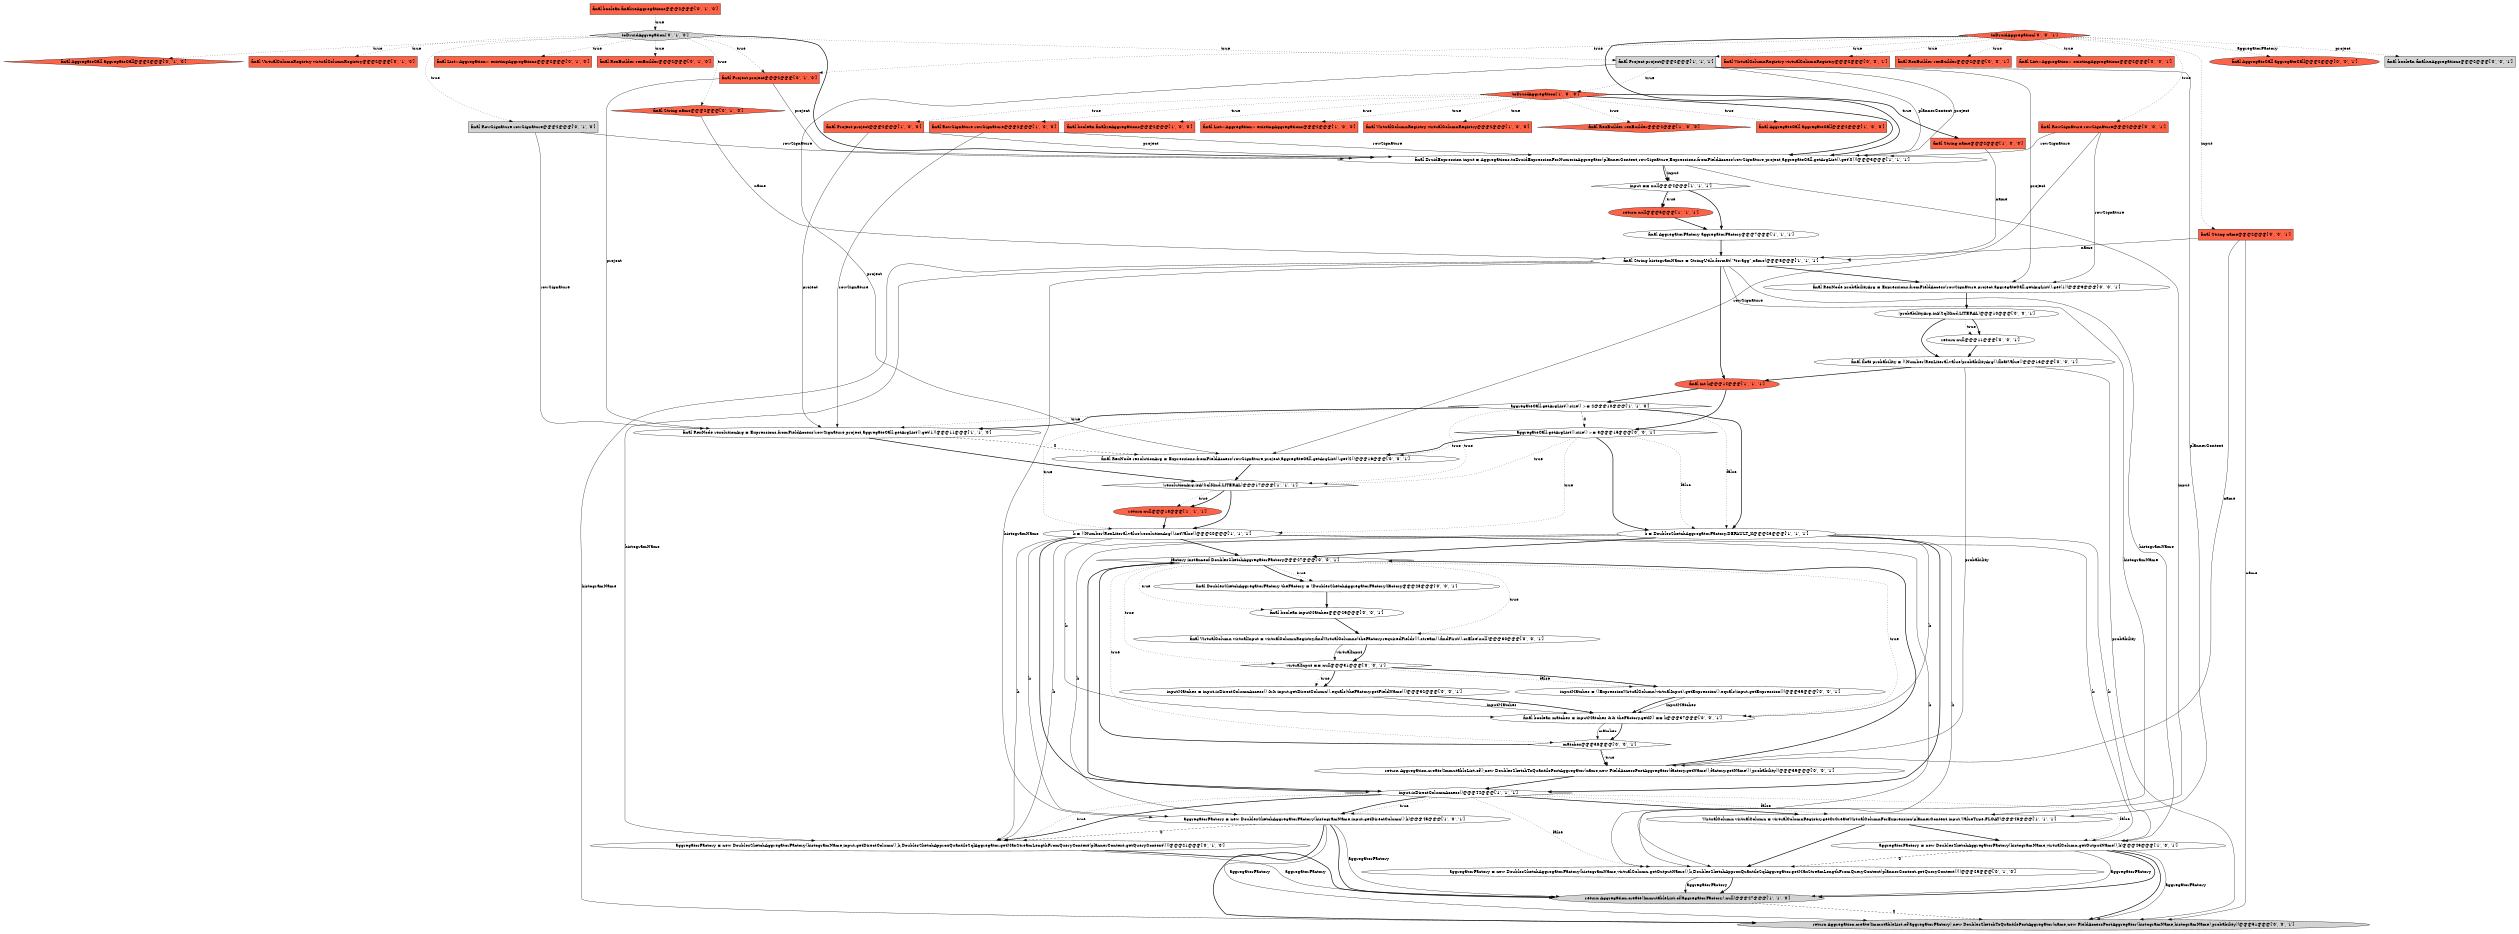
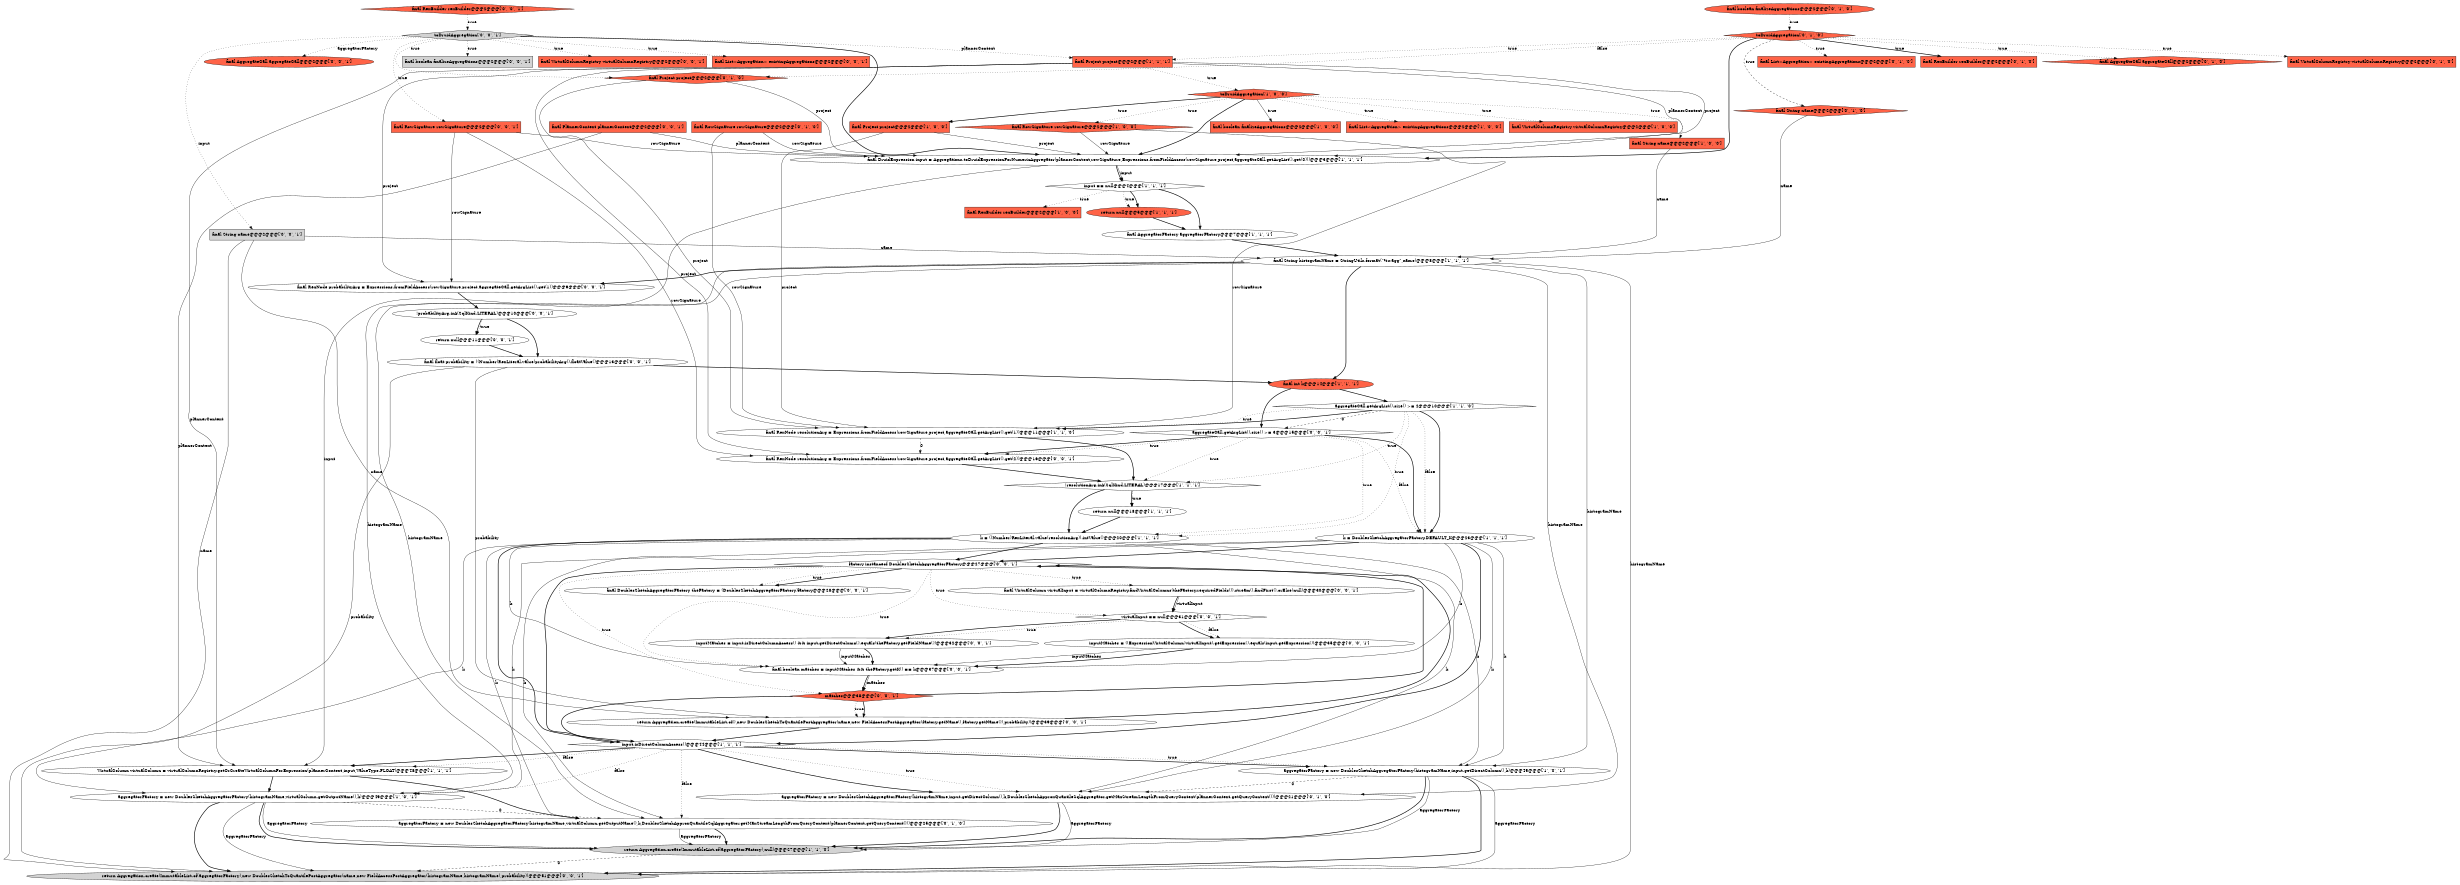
  digraph {
    node [fillcolor=white shape=ellipse style=filled]
    edge [style=bold]
    n1 [label="final String histogramName = StringUtils.format(\"%s:agg\",name)@@@8@@@['1', '1', '1']"]
    n2 [label="final RexNode probabilityArg = Expressions.fromFieldAccess(rowSignature,project,aggregateCall.getArgList().get(1))@@@9@@@['0', '0', '1']"]
    n3 [fillcolor=lightgray label="return Aggregation.create(ImmutableList.of(aggregatorFactory),new DoublesSketchToQuantilePostAggregator(name,new FieldAccessPostAggregator(histogramName,histogramName),probability))@@@51@@@['0', '0', '1']"]
    n4 [label="aggregatorFactory = new DoublesSketchAggregatorFactory(histogramName,virtualColumn.getOutputName(),k)@@@49@@@['1', '0', '1']"]
    n5 [label="aggregatorFactory = new DoublesSketchAggregatorFactory(histogramName,input.getDirectColumn(),k)@@@45@@@['1', '0', '1']"]
    n6 [label="aggregatorFactory = new DoublesSketchAggregatorFactory(histogramName,input.getDirectColumn(),k,DoublesSketchApproxQuantileSqlAggregator.getMaxStreamLengthFromQueryContext(plannerContext.getQueryContext()))@@@21@@@['0', '1', '0']"]
    n7 [fillcolor=tomato label="final int k@@@14@@@['1', '1', '1']"]
    n8 [label="aggregatorFactory = new DoublesSketchAggregatorFactory(histogramName,virtualColumn.getOutputName(),k,DoublesSketchApproxQuantileSqlAggregator.getMaxStreamLengthFromQueryContext(plannerContext.getQueryContext()))@@@25@@@['0', '1', '0']"]
    n9 [label="!probabilityArg.isA(SqlKind.LITERAL)@@@10@@@['0', '0', '1']"]
    n10 [fillcolor=lightgray label="return Aggregation.create(ImmutableList.of(aggregatorFactory),null)@@@27@@@['1', '1', '0']"]
    n11 [label="aggregateCall.getArgList().size() >= 2@@@10@@@['1', '1', '0']" shape=diamond]
    n12 [label="aggregateCall.getArgList().size() >= 3@@@15@@@['0', '0', '1']" shape=diamond]
    n13 [fillcolor=tomato label="final AggregateCall aggregateCall@@@2@@@['0', '0', '1']"]
-   n14 [label="matches@@@38@@@['0', '0', '1']" shape=diamond]
+   n14 [fillcolor=tomato label="matches@@@38@@@['0', '0', '1']" shape=diamond]
    n15 [label="return Aggregation.create(ImmutableList.of(),new DoublesSketchToQuantilePostAggregator(name,new FieldAccessPostAggregator(factory.getName(),factory.getName()),probability))@@@39@@@['0', '0', '1']"]
    n16 [label="input.isDirectColumnAccess()@@@44@@@['1', '1', '1']" shape=diamond]
    n17 [label="factory instanceof DoublesSketchAggregatorFactory@@@27@@@['0', '0', '1']" shape=diamond]
    n18 [label="VirtualColumn virtualColumn = virtualColumnRegistry.getOrCreateVirtualColumnForExpression(plannerContext,input,ValueType.FLOAT)@@@48@@@['1', '1', '1']"]
    n19 [label="final boolean matches = inputMatches && theFactory.getK() == k@@@37@@@['0', '0', '1']"]
-   n20 [label="final boolean inputMatches@@@29@@@['0', '0', '1']"]
    n21 [label="final VirtualColumn virtualInput = virtualColumnRegistry.findVirtualColumns(theFactory.requiredFields()).stream().findFirst().orElse(null)@@@30@@@['0', '0', '1']"]
    n22 [label="virtualInput == null@@@31@@@['0', '0', '1']" shape=diamond]
    n23 [label="final DoublesSketchAggregatorFactory theFactory = (DoublesSketchAggregatorFactory)factory@@@28@@@['0', '0', '1']"]
+   n24 [fillcolor=tomato label="final PlannerContext plannerContext@@@2@@@['0', '0', '1']" shape=box]
    n25 [label="final DruidExpression input = Aggregations.toDruidExpressionForNumericAggregator(plannerContext,rowSignature,Expressions.fromFieldAccess(rowSignature,project,aggregateCall.getArgList().get(0)))@@@3@@@['1', '1', '1']"]
    n26 [label="input == null@@@4@@@['1', '1', '1']" shape=diamond]
    n27 [fillcolor=tomato label="final RowSignature rowSignature@@@2@@@['0', '0', '1']" shape=box]
    n28 [label="final RexNode resolutionArg = Expressions.fromFieldAccess(rowSignature,project,aggregateCall.getArgList().get(2))@@@16@@@['0', '0', '1']"]
    n29 [label="!resolutionArg.isA(SqlKind.LITERAL)@@@17@@@['1', '1', '1']" shape=diamond]
    n30 [fillcolor=tomato label="return null@@@5@@@['1', '1', '1']"]
    n31 [label="final AggregatorFactory aggregatorFactory@@@7@@@['1', '1', '1']"]
-   n32 [fillcolor=lightgray label="final Project project@@@2@@@['1', '1', '1']" shape=box]
+   n32 [fillcolor=tomato label="final Project project@@@2@@@['1', '1', '1']" shape=box]
    n33 [fillcolor=tomato label="toDruidAggregation['1', '0', '0']" shape=diamond]
    n34 [label="return null@@@11@@@['0', '0', '1']"]
    n35 [label="final float probability = ((Number)RexLiteral.value(probabilityArg)).floatValue()@@@13@@@['0', '0', '1']"]
    n36 [label="final RexNode resolutionArg = Expressions.fromFieldAccess(rowSignature,project,aggregateCall.getArgList().get(1))@@@11@@@['1', '1', '0']"]
-   n37 [fillcolor=tomato label="return null@@@18@@@['1', '1', '1']"]
+   n37 [label="return null@@@18@@@['1', '1', '1']"]
    n38 [label="k = ((Number)RexLiteral.value(resolutionArg)).intValue()@@@20@@@['1', '1', '1']"]
-   n39 [fillcolor=tomato label="toDruidAggregation['0', '0', '1']" shape=diamond]
-   n40 [fillcolor=tomato label="final String name@@@2@@@['0', '0', '1']" shape=box]
+   n39 [fillcolor=lightgray label="toDruidAggregation['0', '0', '1']" shape=diamond]
+   n40 [fillcolor=lightgray label="final String name@@@2@@@['0', '0', '1']" shape=box]
    n41 [fillcolor=lightgray label="final boolean finalizeAggregations@@@2@@@['0', '0', '1']" shape=box]
    n42 [fillcolor=tomato label="final VirtualColumnRegistry virtualColumnRegistry@@@2@@@['0', '0', '1']" shape=box]
-   n43 [fillcolor=tomato label="final RexBuilder rexBuilder@@@2@@@['0', '0', '1']" shape=box]
+   n43 [fillcolor=tomato label="final RexBuilder rexBuilder@@@2@@@['0', '0', '1']" shape=diamond]
    n44 [fillcolor=tomato label="final List<Aggregation> existingAggregations@@@2@@@['0', '0', '1']" shape=box]
-   n45 [fillcolor=tomato label="final Project project@@@2@@@['0', '1', '0']" shape=box]
+   n45 [fillcolor=tomato label="final Project project@@@2@@@['0', '1', '0']" shape=diamond]
    n46 [label="k = DoublesSketchAggregatorFactory.DEFAULT_K@@@23@@@['1', '1', '1']"]
-   n47 [fillcolor=lightgray label="final RowSignature rowSignature@@@2@@@['0', '1', '0']" shape=box]
+   n47 [fillcolor=tomato label="final RowSignature rowSignature@@@2@@@['0', '1', '0']" shape=box]
    n48 [fillcolor=tomato label="final String name@@@2@@@['1', '0', '0']" shape=box]
    n49 [fillcolor=tomato label="final boolean finalizeAggregations@@@2@@@['1', '0', '0']" shape=box]
    n50 [label="inputMatches = input.isDirectColumnAccess() && input.getDirectColumn().equals(theFactory.getFieldName())@@@32@@@['0', '0', '1']"]
    n51 [fillcolor=tomato label="final List<Aggregation> existingAggregations@@@2@@@['1', '0', '0']" shape=box]
    n52 [fillcolor=tomato label="final VirtualColumnRegistry virtualColumnRegistry@@@2@@@['1', '0', '0']" shape=box]
    n53 [fillcolor=tomato label="final List<Aggregation> existingAggregations@@@2@@@['0', '1', '0']" shape=box]
    n54 [fillcolor=tomato label="final RexBuilder rexBuilder@@@2@@@['0', '1', '0']" shape=box]
-   n55 [fillcolor=tomato label="final RexBuilder rexBuilder@@@2@@@['1', '0', '0']" shape=diamond]
-   n56 [fillcolor=tomato label="final RowSignature rowSignature@@@2@@@['1', '0', '0']" shape=box]
-   n57 [fillcolor=tomato label="final AggregateCall aggregateCall@@@2@@@['1', '0', '0']" shape=box]
+   n55 [fillcolor=tomato label="final RexBuilder rexBuilder@@@2@@@['1', '0', '0']" shape=box]
+   n56 [fillcolor=tomato label="final RowSignature rowSignature@@@2@@@['1', '0', '0']" shape=diamond]
    n58 [fillcolor=tomato label="final Project project@@@2@@@['1', '0', '0']" shape=box]
    n59 [label="inputMatches = ((ExpressionVirtualColumn)virtualInput).getExpression().equals(input.getExpression())@@@35@@@['0', '0', '1']"]
-   n60 [fillcolor=tomato label="final boolean finalizeAggregations@@@2@@@['0', '1', '0']" shape=box]
-   n61 [fillcolor=lightgray label="toDruidAggregation['0', '1', '0']" shape=diamond]
+   n60 [fillcolor=tomato label="final boolean finalizeAggregations@@@2@@@['0', '1', '0']"]
+   n61 [fillcolor=tomato label="toDruidAggregation['0', '1', '0']" shape=diamond]
    n62 [fillcolor=tomato label="final AggregateCall aggregateCall@@@2@@@['0', '1', '0']" shape=diamond]
    n63 [fillcolor=tomato label="final String name@@@2@@@['0', '1', '0']" shape=diamond]
    n64 [fillcolor=tomato label="final VirtualColumnRegistry virtualColumnRegistry@@@2@@@['0', '1', '0']" shape=box]
    n1 -> n2
    n1 -> n3 [label=histogramName style=solid]
    n1 -> n4 [label=histogramName style=solid]
    n1 -> n5 [label=histogramName style=solid]
    n1 -> n6 [label=histogramName style=solid]
    n1 -> n7
    n1 -> n8 [label=histogramName style=solid]
    n2 -> n9
    n4 -> n3
    n4 -> n3 [label=aggregatorFactory style=solid]
    n4 -> n8 [label=0 style=dashed]
    n4 -> n10 [label=aggregatorFactory style=solid]
    n4 -> n10
    n5 -> n3
    n5 -> n3 [label=aggregatorFactory style=solid]
    n5 -> n6 [label=0 style=dashed]
    n5 -> n10
    n5 -> n10 [label=aggregatorFactory style=solid]
    n6 -> n10 [label=aggregatorFactory style=solid]
    n6 -> n10
    n7 -> n11
    n7 -> n12
    n8 -> n10
    n8 -> n10 [label=aggregatorFactory style=solid]
    n9 -> n34 [label=true style=dotted]
    n9 -> n34
    n9 -> n35
    n10 -> n3 [label=0 style=dashed]
    n11 -> n12 [label=0 style=dashed]
    n11 -> n29 [label=true style=dotted]
    n11 -> n36 [label=true style=dotted]
    n11 -> n36
    n11 -> n38 [label=true style=dotted]
    n11 -> n46 [label=false style=dotted]
    n11 -> n46
    n12 -> n28
    n12 -> n28 [label=true style=dotted]
    n12 -> n29 [label=true style=dotted]
    n12 -> n38 [label=true style=dotted]
    n12 -> n46
    n12 -> n46 [label=false style=dotted]
    n14 -> n15 [label=true style=dotted]
    n14 -> n15
+   n14 -> n16
    n14 -> n17
    n15 -> n16
    n15 -> n17
    n16 -> n4 [label=false style=dotted]
    n16 -> n5
    n16 -> n5 [label=true style=dotted]
    n16 -> n6
    n16 -> n6 [label=true style=dotted]
    n16 -> n8 [label=false style=dotted]
    n16 -> n18 [label=false style=dotted]
    n16 -> n18
    n17 -> n14 [label=true style=dotted]
    n17 -> n16
    n17 -> n19 [label=true style=dotted]
-   n17 -> n20 [label=true style=dotted]
    n17 -> n21 [label=true style=dotted]
    n17 -> n22 [label=true style=dotted]
    n17 -> n23
    n17 -> n23 [label=true style=dotted]
    n18 -> n4
    n18 -> n8
    n19 -> n14
    n19 -> n14 [label=matches style=solid]
-   n20 -> n21
    n21 -> n22 [label=virtualInput style=solid]
    n21 -> n22
    n22 -> n50 [label=true style=dotted]
    n22 -> n50
    n22 -> n59 [label=false style=dotted]
    n22 -> n59
-   n23 -> n20
+   n24 -> n18 [label=plannerContext style=solid]
+   n24 -> n25 [label=plannerContext style=solid]
    n25 -> n18 [label=input style=solid]
    n25 -> n26
    n25 -> n26 [label=input style=solid]
    n26 -> n30 [label=true style=dotted]
    n26 -> n30
    n26 -> n31
    n27 -> n2 [label=rowSignature style=solid]
    n27 -> n25 [label=rowSignature style=solid]
    n27 -> n28 [label=rowSignature style=solid]
    n28 -> n29
    n29 -> n37 [label=true style=dotted]
    n29 -> n37
    n29 -> n38
    n30 -> n31
    n31 -> n1
    n32 -> n2 [label=project style=solid]
    n32 -> n18 [label=plannerContext style=solid]
    n32 -> n25 [label=plannerContext style=solid]
    n32 -> n25 [label=project style=solid]
    n32 -> n28 [label=project style=solid]
    n32 -> n33 [label=true style=dotted]
    n33 -> n25
-   n33 -> n48 [label=true]
-   n33 -> n49 [label=true style=dotted]
+   n33 -> n48 [label=true style=dotted]
+   n33 -> n49 [label=true style=solid]
    n33 -> n51 [label=true style=dotted]
    n33 -> n52 [label=true style=dotted]
-   n33 -> n55 [label=true style=dotted]
+   n26 -> n55 [label=true style=dotted]
    n33 -> n56 [label=true style=dotted]
-   n33 -> n57 [label=true style=dotted]
-   n33 -> n58 [label=true style=dotted]
+   n33 -> n58 [label=true]
    n34 -> n35
    n35 -> n3 [label=probability style=solid]
    n35 -> n7
    n35 -> n15 [label=probability style=solid]
    n36 -> n28 [label=0 style=dashed]
    n36 -> n29
    n37 -> n38
    n38 -> n4 [label=k style=solid]
    n38 -> n5 [label=k style=solid]
    n38 -> n6 [label=k style=solid]
    n38 -> n8 [label=k style=solid]
    n38 -> n16
    n38 -> n17
    n38 -> n19 [label=k style=solid]
    n39 -> n13 [label=aggregatorFactory style=dotted]
    n39 -> n25
    n39 -> n27 [label=true style=dotted]
-   n39 -> n32 [label=true style=dotted]
+   n39 -> n32 [label=plannerContext style=dotted]
    n39 -> n40 [label=input style=dotted]
-   n39 -> n41 [label=project style=dotted]
+   n39 -> n41 [label=true style=dotted]
    n39 -> n42 [label=true style=dotted]
-   n39 -> n43 [label=true style=dotted]
+   n43 -> n39 [label=true style=dotted]
    n39 -> n44 [label=true style=dotted]
    n39 -> n45 [label=true style=dotted]
    n40 -> n1 [label=name style=solid]
    n40 -> n3 [label=name style=solid]
    n40 -> n15 [label=name style=solid]
    n45 -> n25 [label=project style=solid]
    n45 -> n36 [label=project style=solid]
    n46 -> n4 [label=k style=solid]
    n46 -> n5 [label=k style=solid]
    n46 -> n6 [label=k style=solid]
    n46 -> n8 [label=k style=solid]
    n46 -> n16
    n46 -> n17
    n46 -> n19 [label=k style=solid]
    n47 -> n25 [label=rowSignature style=solid]
    n47 -> n36 [label=rowSignature style=solid]
    n48 -> n1 [label=name style=solid]
    n50 -> n19 [label=inputMatches style=solid]
    n50 -> n19
    n56 -> n25 [label=rowSignature style=solid]
    n56 -> n36 [label=rowSignature style=solid]
    n58 -> n25 [label=project style=solid]
    n58 -> n36 [label=project style=solid]
    n59 -> n19 [label=inputMatches style=solid]
    n59 -> n19
    n60 -> n61 [label=true style=dotted]
    n61 -> n25
    n61 -> n32 [label=true style=dotted]
-   n61 -> n45 [label=true style=dotted]
-   n61 -> n47 [label=true style=dotted]
+   n61 -> n45 [label=false style=dotted]
    n61 -> n53 [label=true style=dotted]
-   n61 -> n54 [label=true style=dotted]
+   n61 -> n54 [label=true]
    n61 -> n62 [label=true style=dotted]
-   n61 -> n63 [label=true style=dotted]
+   n61 -> n63 [label=true style=dashed]
    n61 -> n64 [label=true style=dotted]
    n63 -> n1 [label=name style=solid]
  }
